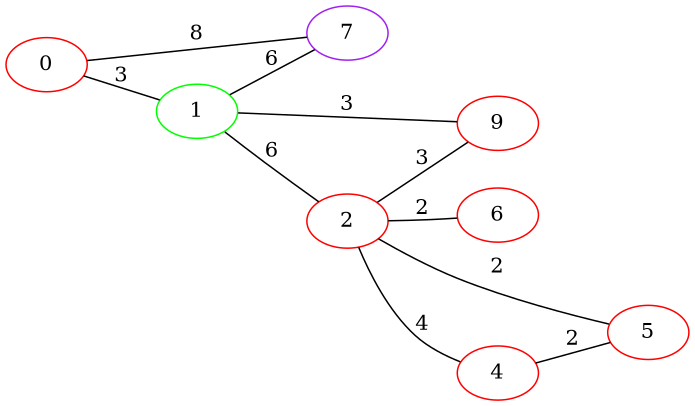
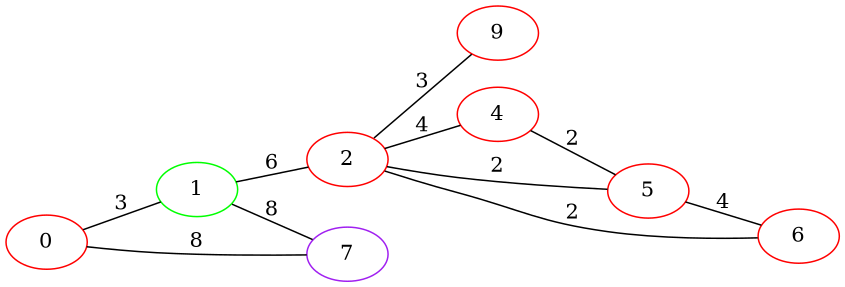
  graph {
    rankdir=LR
    node [color=red weight=1]
    1 [color=green weight=2]
    0
    7 [color=purple weight=4]
    2
    n5 [label=9]
    4
    5
    6
-   1 -- 7 [label=6]
+   1 -- 7 [label=8]
    1 -- 2 [label=6]
-   1 -- n5 [label=3]
    0 -- 1 [label=3]
    0 -- 7 [label=8]
    2 -- n5 [label=3]
    2 -- 4 [label=4]
    2 -- 5 [label=2]
    2 -- 6 [label=2]
    4 -- 5 [label=2]
+   5 -- 6 [label=4]
  }
